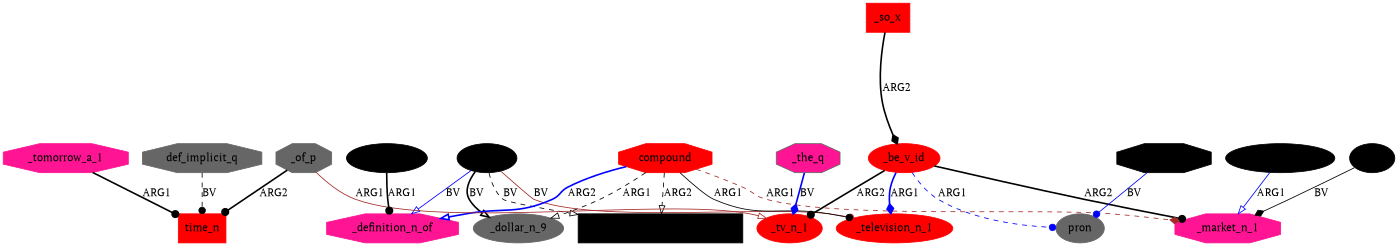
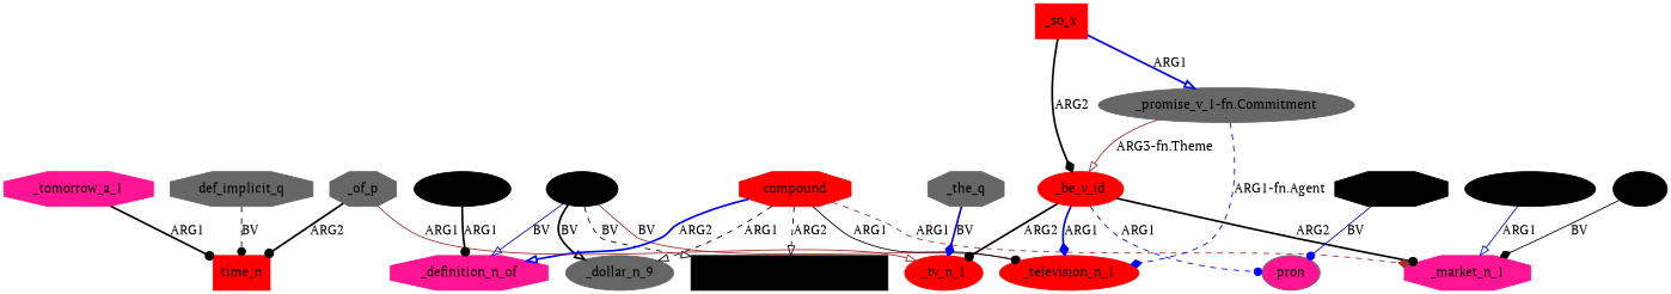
  digraph {
    fontname="PT Serif"
    node [color=black fontname="PT Serif" shape=ellipse style=filled]
    edge [arrowhead=onormal color=black fontname="PT Serif" style=bold]
    "_multibillion-/nn_u_unknown" [shape=box]
    udef_q
    _television_n_1 [color=red]
    n4 [color=gray40 label=_dollar_n_9]
    _definition_n_of [color=deeppink shape=octagon]
    _tomorrow_a_1 [color=deeppink shape=octagon]
    time_n [color=red shape=box]
    _be_v_id [color=red]
    _tv_n_1 [color=red]
-   pron [color=gray40]
+   pron [color=gray40 fillcolor=deeppink]
    _market_n_1 [color=deeppink shape=octagon]
    compound [color=red shape=octagon]
    _of_p [color=gray40 shape=octagon]
    _so_x [color=red shape=box]
+   "_promise_v_1-fn.Commitment" [color=gray40]
    pronoun_q [shape=octagon]
    _high_a_1
    _a_q
    _natural_a_for
-   _the_q [color=gray40 shape=octagon fillcolor=deeppink]
+   _the_q [color=gray40 shape=octagon]
    def_implicit_q [color=gray40 shape=octagon]
    udef_q -> "_multibillion-/nn_u_unknown" [label=BV style=dashed]
    udef_q -> _television_n_1 [arrowhead=dot color=brown label=BV style=solid]
    udef_q -> n4 [label=BV]
    udef_q -> _definition_n_of [color=blue label=BV style=solid]
    _tomorrow_a_1 -> time_n [arrowhead=dot label=ARG1]
    _be_v_id -> _television_n_1 [arrowhead=diamond color=blue label=ARG1]
    _be_v_id -> _tv_n_1 [arrowhead=dot label=ARG2]
    _be_v_id -> pron [arrowhead=dot color=blue label=ARG1 style=dashed]
    _be_v_id -> _market_n_1 [arrowhead=dot label=ARG2]
    compound -> "_multibillion-/nn_u_unknown" [label=ARG2 style=dashed]
    compound -> _television_n_1 [arrowhead=dot label=ARG1 style=solid]
    compound -> n4 [label=ARG1 style=dashed]
    compound -> _definition_n_of [color=blue label=ARG2]
    compound -> _market_n_1 [arrowhead=diamond color=brown label=ARG1 style=dashed]
    _of_p -> time_n [arrowhead=dot label=ARG2]
    _of_p -> _tv_n_1 [color=brown label=ARG1 style=solid]
    _so_x -> _be_v_id [arrowhead=diamond label=ARG2]
+   _so_x -> "_promise_v_1-fn.Commitment" [color=blue label=ARG1]
+   "_promise_v_1-fn.Commitment" -> _television_n_1 [arrowhead=diamond color=blue label="ARG1-fn.Agent" style=dashed]
+   "_promise_v_1-fn.Commitment" -> _be_v_id [color=brown label="ARG3-fn.Theme" style=solid]
    pronoun_q -> pron [arrowhead=dot color=blue label=BV style=solid]
    _high_a_1 -> _definition_n_of [arrowhead=dot label=ARG1]
    _a_q -> _market_n_1 [arrowhead=diamond label=BV style=solid]
    _natural_a_for -> _market_n_1 [color=blue label=ARG1 style=solid]
    _the_q -> _tv_n_1 [arrowhead=diamond color=blue label=BV]
    def_implicit_q -> time_n [arrowhead=dot label=BV style=dashed]
  }
